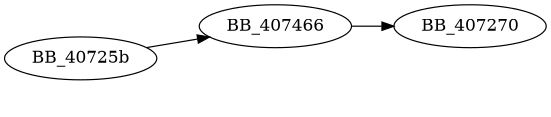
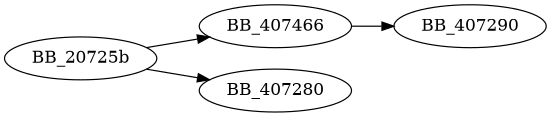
  digraph {
    rankdir=LR
    n1 [label=BB_407466]
-   BB_40725b
-   BB_407270
+   BB_40725b [label=BB_20725b]
+   BB_407280
+   BB_407270 [label=BB_407290]
    n1 -> BB_407270
    BB_40725b -> n1
+   BB_40725b -> BB_407280
  }
